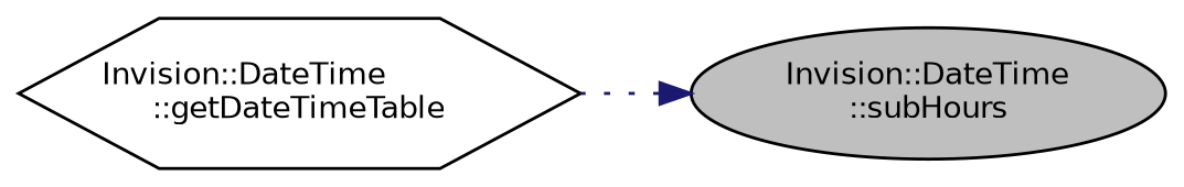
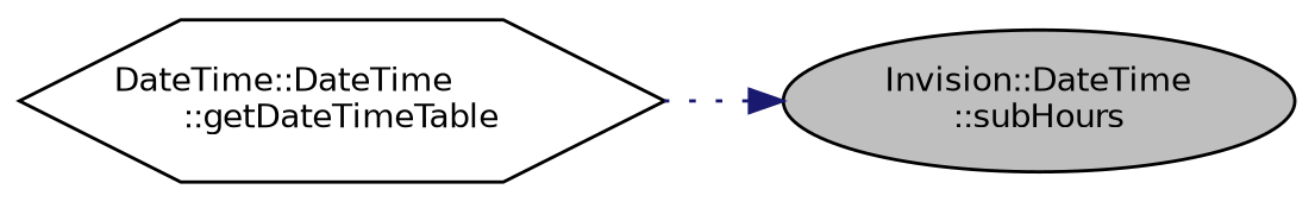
  digraph {
    rankdir=RL
    node [color=black fontname=Helvetica fontsize=10 style=filled]
    n1 [fillcolor=grey75 fontcolor=black height=0.2 label="Invision::DateTime\l::subHours" shape=ellipse width=0.4]
-   n2 [fillcolor=white height=0.2 label="Invision::DateTime\l::getDateTimeTable" shape=hexagon width=0.4]
+   n2 [fillcolor=white height=0.2 label="DateTime::DateTime\l::getDateTimeTable" shape=hexagon width=0.4]
    n1 -> n2 [color=midnightblue dir=back fontname=Helvetica fontsize=10 labelfontname=Helvetica labelfontsize=10 style=dotted]
  }
